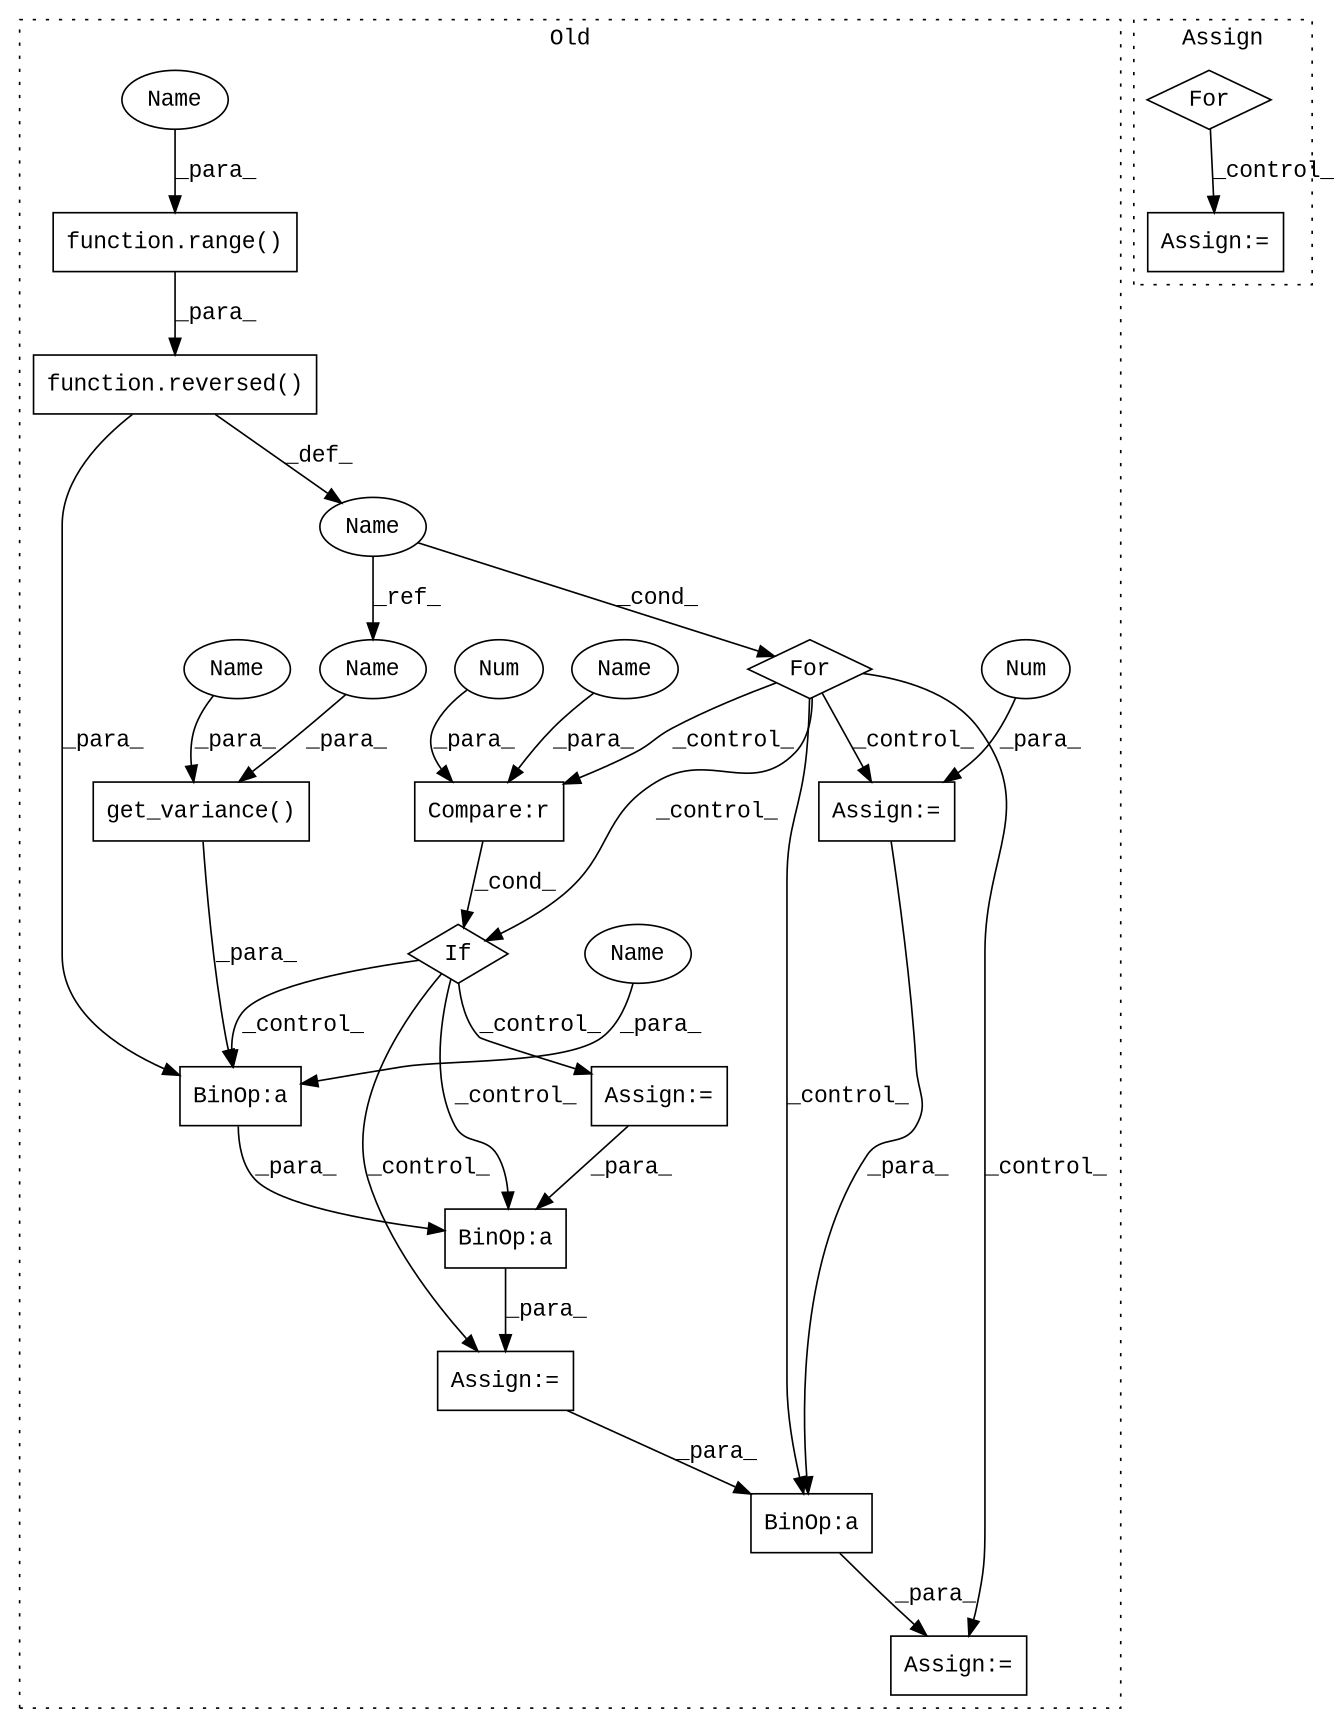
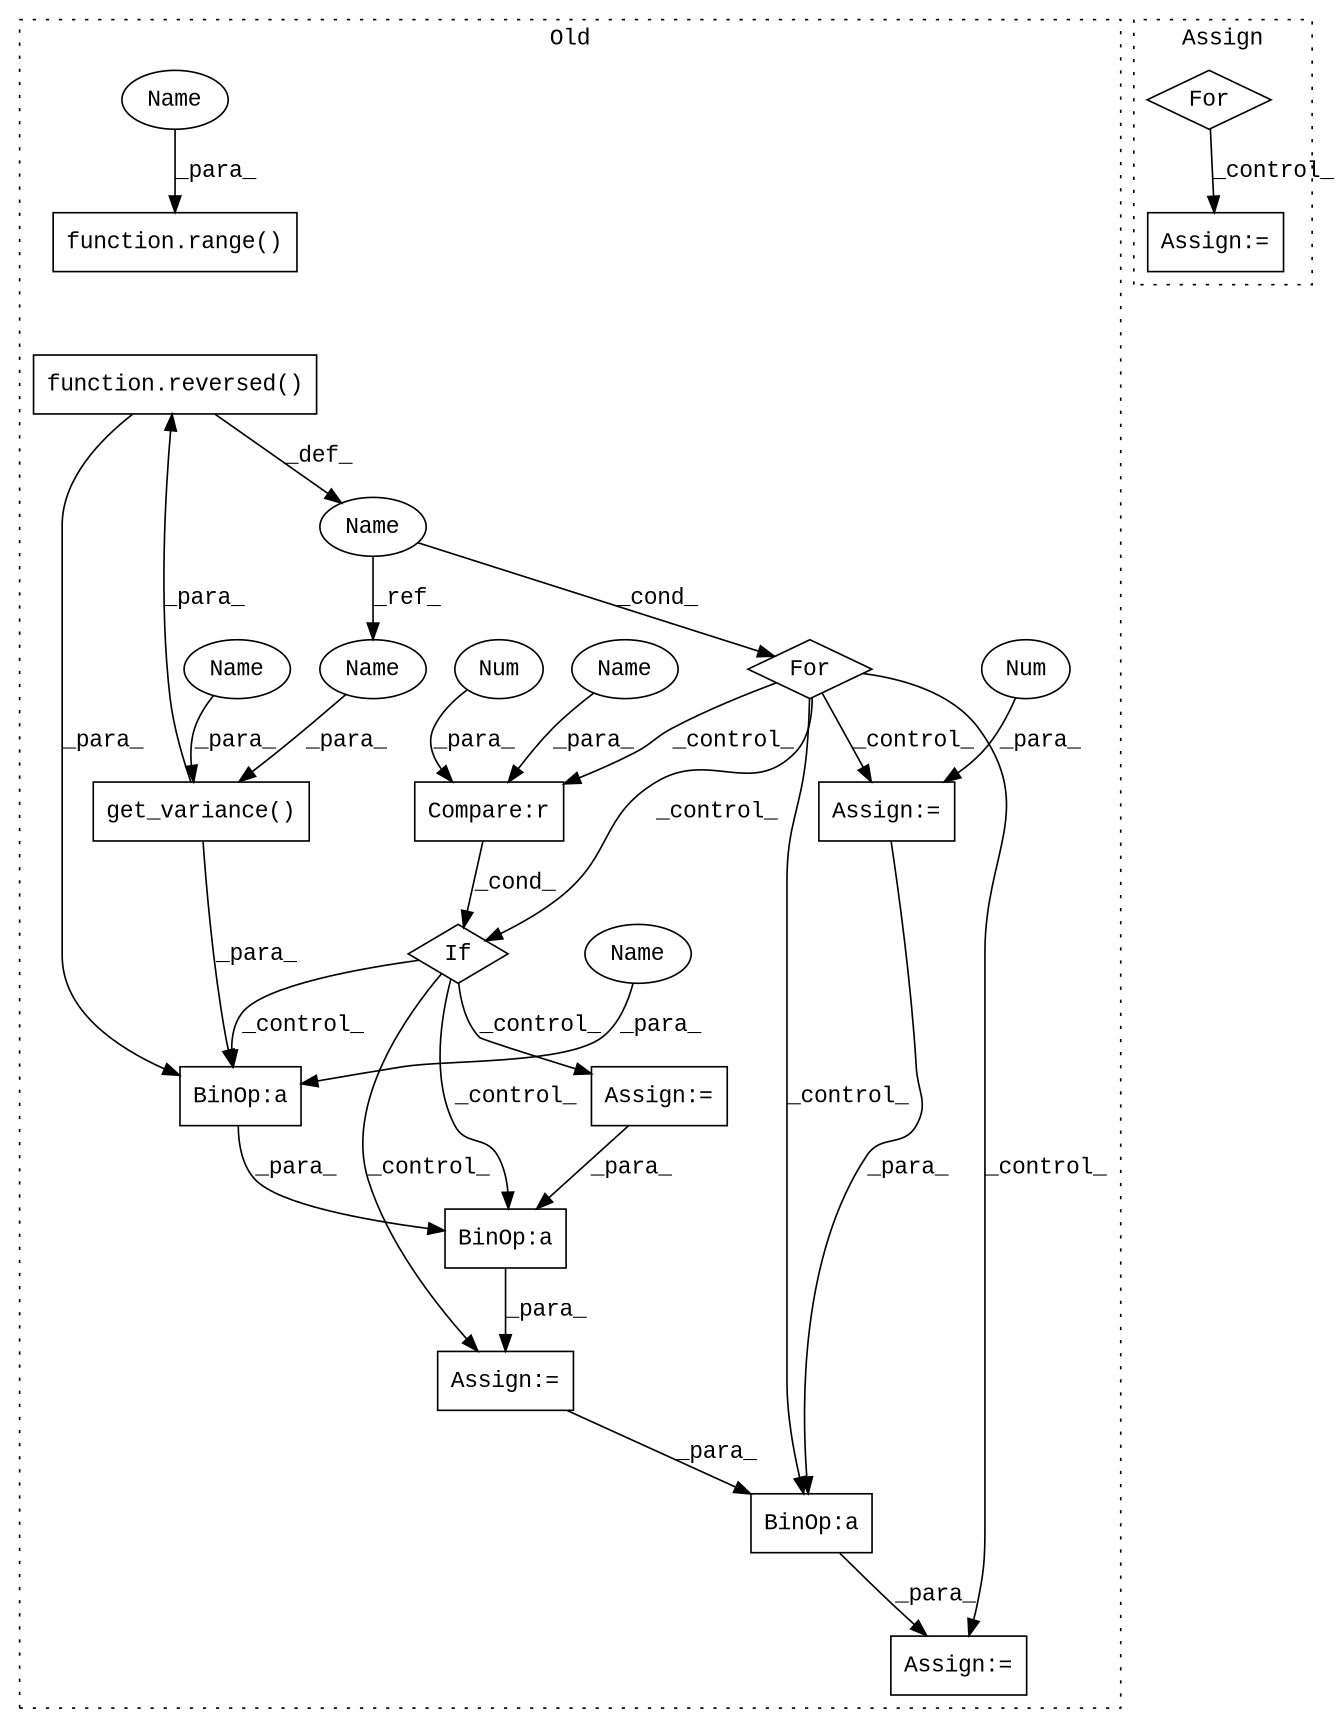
  digraph {
    fontname="Liberation Mono"
    node [a=87 fontname="Liberation Mono" l=3 s=11285 shape=box]
    edge [fontname="Liberation Mono"]
    n1 [a=75 l="9,1" label="function.reversed()" s="11050,11085"]
    n2 [a=75 l="6,1" label="function.range()" s="11059,11084"]
    n3 [a=96 label=If s=11282 shape=diamond]
    n4 [l=1 label=Name s=11045 shape=ellipse]
    n5 [a=68 label="Assign:=" s=11458]
    n6 [a=75 l="23,1" label="get_variance()" s="11369,11414"]
    n7 [a=82 label="BinOp:a" s=11424]
    n8 [a=82 l=55 label="BinOp:a" s=11378]
    n9 [a=82 label="BinOp:a" s=11477]
    n10 [a=107 l="4,14" label=For s="11041,11086" shape=diamond]
    n11 [a=40 l=7 label="Compare:r"]
    n12 [a=76 l=1 label=Num s=11291 shape=ellipse]
    n13 [a=68 label="Assign:=" s=11265]
    n14 [a=76 l=1 label=Num s=11268 shape=ellipse]
    n15 [a=68 label="Assign:=" s=11366]
    n16 [a=68 label="Assign:=" s=11315]
    n17 [l=1 label=Name s=11392 shape=ellipse]
    n18 [label=Name shape=ellipse]
    n19 [label=Name s=11427 shape=ellipse]
    n20 [l=19 label=Name s=11065 shape=ellipse]
    n21 [l=19 label=Name s=11395 shape=ellipse]
    n22 [a=107 l="4,14" label=For s="13332,13360" shape=diamond]
    n23 [a=68 label="Assign:=" s=13382]
    subgraph cluster_1 {
      label=Old
      style=dotted
      n1
      n2
      n3
      n4
      n5
      n6
      n7
      n8
      n9
      n10
      n11
      n12
      n13
      n14
      n15
      n16
      n17
      n18
      n19
      n20
      n21
    }
    subgraph cluster_2 {
      label=Assign
      style=dotted
      n22
      n23
    }
    n1 -> n4 [label=_def_]
    n1 -> n7 [label=_para_]
-   n2 -> n1 [label=_para_]
+   n6 -> n1 [label=_para_]
    n3 -> n7 [label=_control_]
    n3 -> n8 [label=_control_]
    n3 -> n15 [label=_control_]
    n3 -> n16 [label=_control_]
    n4 -> n10 [label=_cond_]
    n4 -> n17 [label=_ref_]
    n6 -> n7 [label=_para_]
    n7 -> n8 [label=_para_]
    n8 -> n15 [label=_para_]
    n9 -> n5 [label=_para_]
    n10 -> n3 [label=_control_]
    n10 -> n5 [label=_control_]
    n10 -> n9 [label=_control_]
    n10 -> n11 [label=_control_]
    n10 -> n13 [label=_control_]
    n11 -> n3 [label=_cond_]
    n12 -> n11 [label=_para_]
    n13 -> n9 [label=_para_]
    n14 -> n13 [label=_para_]
    n15 -> n9 [label=_para_]
    n16 -> n8 [label=_para_]
    n17 -> n6 [label=_para_]
    n18 -> n11 [label=_para_]
    n19 -> n7 [label=_para_]
    n20 -> n2 [label=_para_]
    n21 -> n6 [label=_para_]
    n22 -> n23 [label=_control_]
  }
